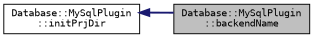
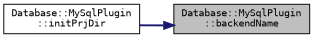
  digraph {
    rankdir=RL
    fontname="DejaVu Sans Mono"
    node [color=black fontname="DejaVu Sans Mono" fontsize=10 shape=record style=filled]
    n1 [fillcolor=grey75 fontcolor=black height=0.2 label="Database::MySqlPlugin\l::backendName" width=0.4]
    n2 [fillcolor=white height=0.2 label="Database::MySqlPlugin\l::initPrjDir" width=0.4]
-   n2 -> n1 [color=midnightblue dir=back fontname="DejaVu Sans Mono" fontsize=10 labelfontname=Helvetica labelfontsize=10 style=bold]
+   n1 -> n2 [color=midnightblue dir=back fontname="DejaVu Sans Mono" fontsize=10 labelfontname=Helvetica labelfontsize=10 style=bold]
  }
